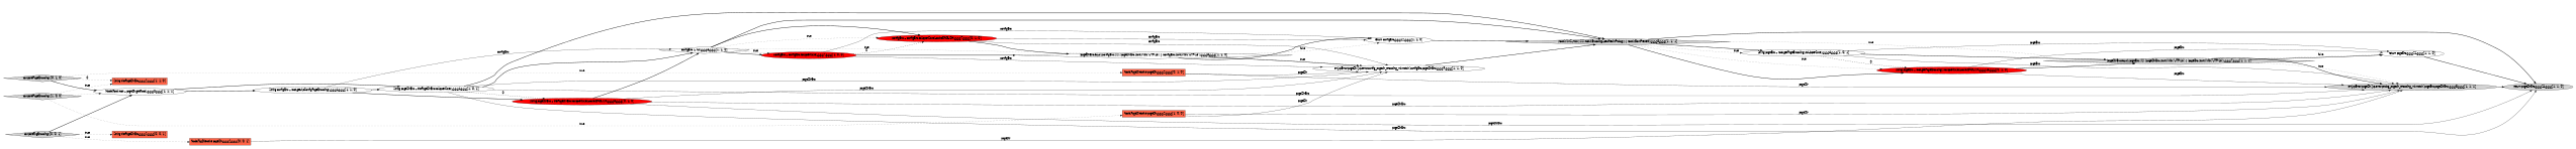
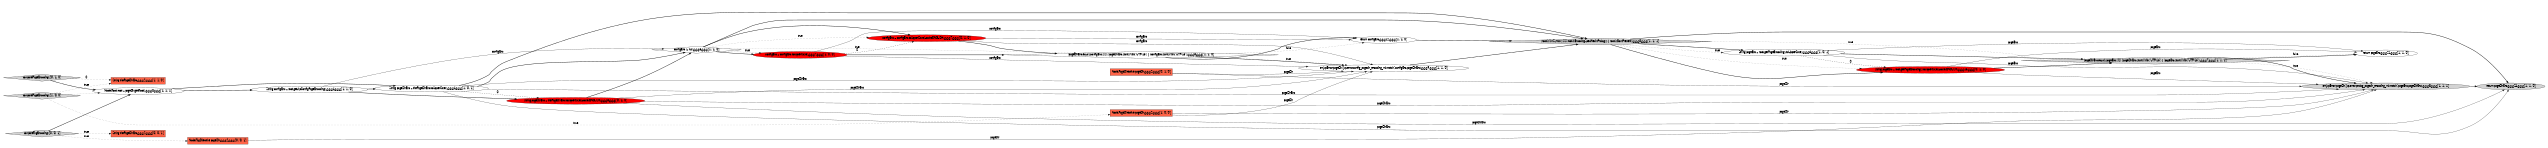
  digraph {
    fontname=Lato
    rankdir=LR
    node [fillcolor=white fontname=Lato shape=ellipse style=filled]
    edge [fontname=Lato style=bold]
    n1 [fillcolor=red label="String pageDirEnc = thePageDirEnc.toUpperCase(Locale.ENGLISH)@@@5@@@['0', '1', '0']"]
    n2 [label="err.jspError(pageDir,\"jsp.error.config_pagedir_encoding_mismatch\",configEnc,pageDirEnc)@@@9@@@['1', '1', '0']"]
    n3 [label="configEnc != null@@@6@@@['1', '1', '0']" shape=diamond]
    n4 [fillcolor=lightgray label="err.jspError(pageDir,\"jsp.error.prolog_pagedir_encoding_mismatch\",pageEnc,pageDirEnc)@@@8@@@['1', '1', '1']"]
    n5 [fillcolor=lightgray label="return pageDirEnc@@@24@@@['1', '1', '0']"]
    n6 [fillcolor=lightgray label="(root.isXmlSyntax() && root.isEncodingSpecifiedInProlog()) || root.isBomPresent()@@@5@@@['1', '1', '1']" shape=diamond]
    n7 [fillcolor=red label="configEnc = configEnc.toUpperCase(Locale.ENGLISH)@@@7@@@['0', '1', '0']"]
    n8 [label="!pageDirEnc.equals(configEnc) && (!pageDirEnc.startsWith(\"UTF-16\") || !configEnc.startsWith(\"UTF-16\"))@@@8@@@['1', '1', '0']" shape=diamond]
    n9 [fillcolor=red label="configEnc = configEnc.toUpperCase()@@@7@@@['1', '0', '0']"]
    n10 [label="return pageEnc@@@21@@@['1', '1', '0']"]
    n11 [fillcolor=lightgray label="comparePageEncodings['1', '0', '0']" shape=diamond]
    n12 [fillcolor=tomato label="Node.PageDirective pageDir@@@2@@@['1', '0', '0']" shape=box]
    n13 [fillcolor=tomato label="String thePageDirEnc@@@2@@@['1', '1', '0']" shape=box]
    n14 [label="Node.Root root = pageDir.getRoot()@@@3@@@['1', '1', '1']"]
    n15 [label="String configEnc = root.getJspConfigPageEncoding()@@@4@@@['1', '1', '0']"]
    n16 [label="String pageDirEnc = thePageDirEnc.toUpperCase()@@@4@@@['1', '0', '1']"]
    n17 [fillcolor=lightgray label="compareTagEncodings['0', '0', '1']" shape=diamond]
    n18 [fillcolor=tomato label="Node.TagDirective pageDir@@@2@@@['0', '0', '1']" shape=box]
    n19 [fillcolor=tomato label="String thePageDirEnc@@@2@@@['0', '0', '1']" shape=box]
    n20 [label="return configEnc@@@12@@@['1', '1', '0']"]
    n21 [fillcolor=lightgray label="!pageDirEnc.equals(pageEnc) && (!pageDirEnc.startsWith(\"UTF-16\") || !pageEnc.startsWith(\"UTF-16\"))@@@7@@@['1', '1', '1']" shape=diamond]
    n22 [fillcolor=red label="String pageEnc = root.getPageEncoding().toUpperCase(Locale.ENGLISH)@@@16@@@['0', '1', '0']"]
    n23 [label="String pageEnc = root.getPageEncoding().toUpperCase()@@@6@@@['1', '0', '1']"]
    n24 [fillcolor=lightgray label="comparePageEncodings['0', '1', '0']" shape=diamond]
    n25 [fillcolor=tomato label="Node.PageDirective pageDir@@@2@@@['0', '1', '0']" shape=box]
    n1 -> n2 [label=pageDirEnc style=solid]
    n1 -> n3
    n1 -> n4 [label=pageDirEnc style=solid]
    n1 -> n5 [label=pageDirEnc style=solid]
    n2 -> n6
    n3 -> n6
    n3 -> n7
    n3 -> n7 [label=true style=dotted]
    n3 -> n8 [label=true style=dotted]
    n3 -> n9
    n3 -> n9 [label=true style=dotted]
    n4 -> n5
    n6 -> n5
    n6 -> n21 [label=true style=dotted]
    n6 -> n22
    n6 -> n22 [label=true style=dotted]
    n6 -> n23
    n6 -> n23 [label=true style=dotted]
    n7 -> n2 [label=configEnc style=solid]
    n7 -> n8
    n7 -> n20 [label=configEnc style=solid]
    n8 -> n2
    n8 -> n2 [label=true style=dotted]
    n8 -> n20
    n8 -> n20 [label=false style=dotted]
    n9 -> n2 [label=configEnc style=solid]
    n9 -> n7 [label=0 style=dashed]
    n9 -> n8
    n9 -> n20 [label=configEnc style=solid]
-   n10 -> n5
    n11 -> n12 [label=true style=dotted]
    n11 -> n13 [label=true style=dotted]
    n11 -> n14 [style=dotted]
    n12 -> n2 [label=pageDir style=solid]
    n12 -> n4 [label=pageDir style=solid]
    n14 -> n15
    n14 -> n16
    n15 -> n1
    n15 -> n3 [label=configEnc style=solid]
    n15 -> n16
    n16 -> n1 [label=0 style=dashed]
    n16 -> n2 [label=pageDirEnc style=solid]
    n16 -> n3
    n16 -> n4 [label=pageDirEnc style=solid]
    n16 -> n5 [label=pageDirEnc style=solid]
    n16 -> n6
    n17 -> n14
    n17 -> n18 [label=true style=dotted]
    n17 -> n19 [label=true style=dotted]
    n18 -> n4 [label=pageDir style=solid]
    n20 -> n6
    n21 -> n4
    n21 -> n4 [label=true style=dotted]
    n21 -> n10 [label=false style=dotted]
    n21 -> n10
    n22 -> n4 [label=pageEnc style=solid]
    n22 -> n10 [label=pageEnc style=solid]
    n22 -> n21
    n23 -> n4 [label=pageEnc style=solid]
    n23 -> n10 [label=pageEnc style=solid]
    n23 -> n21
    n23 -> n22 [label=0 style=dashed]
    n24 -> n13 [label=0 style=dotted]
    n24 -> n14
-   n24 -> n25 [label=true style=dotted]
    n25 -> n2 [label=pageDir style=solid]
    n25 -> n4 [label=pageDir style=solid]
  }
